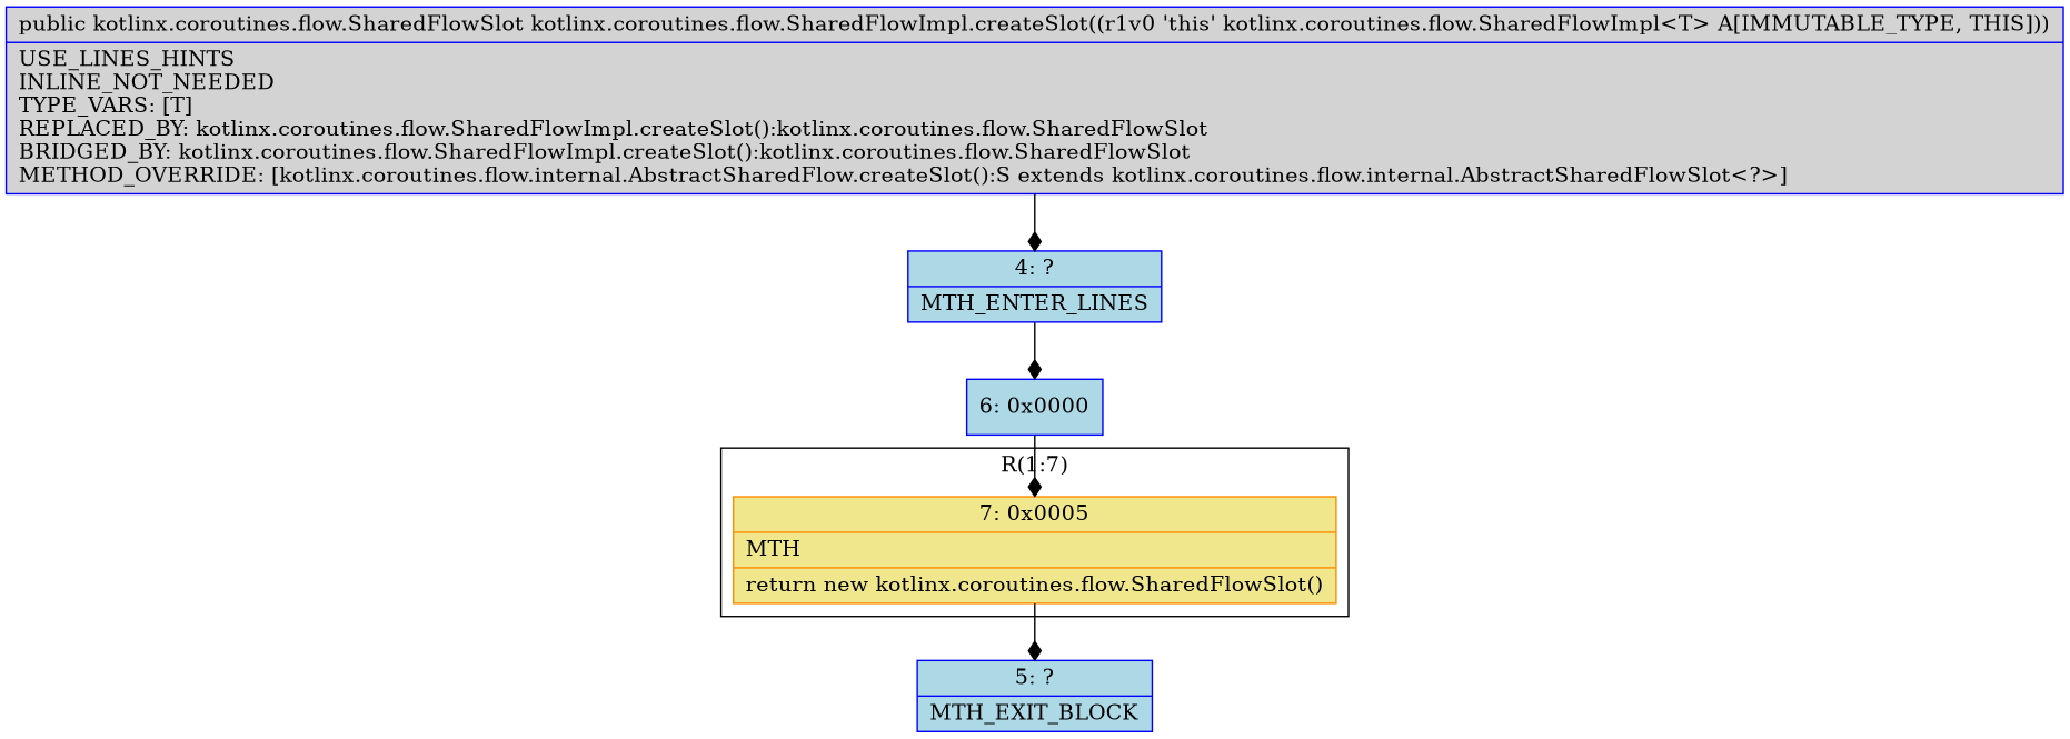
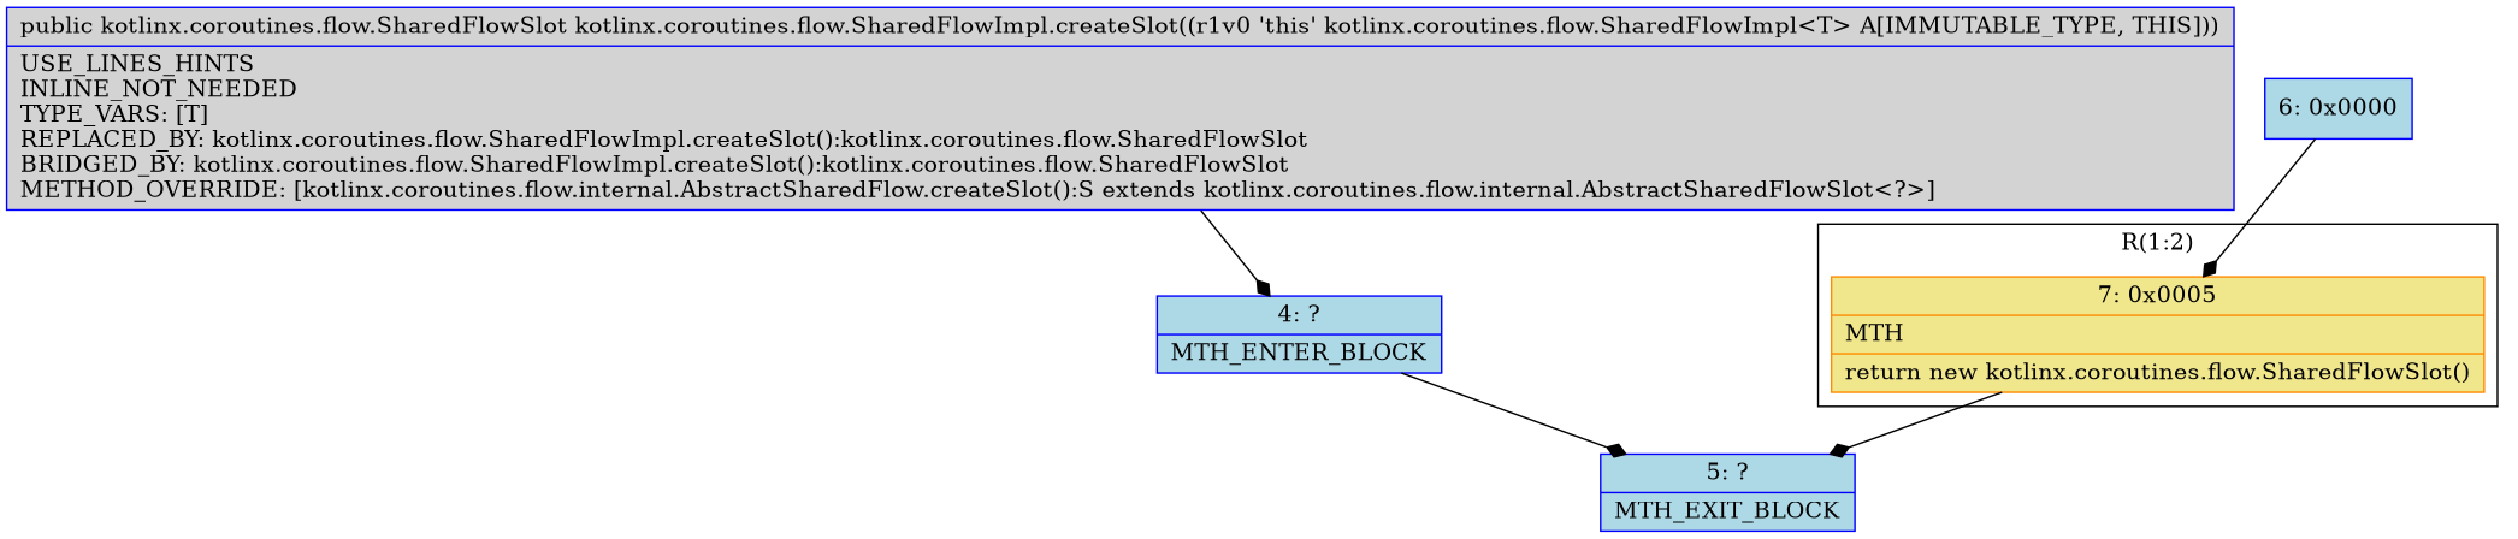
  digraph {
    node [color=blue fillcolor=lightblue shape=record style=filled]
    edge [arrowhead=diamond]
    n1 [color=darkorange fillcolor=khaki label="{7\:\ 0x0005|MTH\l|return new kotlinx.coroutines.flow.SharedFlowSlot()\l}"]
    n2 [label="{5\:\ ?|MTH_EXIT_BLOCK\l}"]
-   n3 [label="{4\:\ ?|MTH_ENTER_LINES\l}"]
+   n3 [label="{4\:\ ?|MTH_ENTER_BLOCK\l}"]
    n4 [label="{6\:\ 0x0000}"]
    n5 [fillcolor=lightgrey label="{public kotlinx.coroutines.flow.SharedFlowSlot kotlinx.coroutines.flow.SharedFlowImpl.createSlot((r1v0 'this' kotlinx.coroutines.flow.SharedFlowImpl\<T\> A[IMMUTABLE_TYPE, THIS]))  | USE_LINES_HINTS\lINLINE_NOT_NEEDED\lTYPE_VARS: [T]\lREPLACED_BY: kotlinx.coroutines.flow.SharedFlowImpl.createSlot():kotlinx.coroutines.flow.SharedFlowSlot\lBRIDGED_BY: kotlinx.coroutines.flow.SharedFlowImpl.createSlot():kotlinx.coroutines.flow.SharedFlowSlot\lMETHOD_OVERRIDE: [kotlinx.coroutines.flow.internal.AbstractSharedFlow.createSlot():S extends kotlinx.coroutines.flow.internal.AbstractSharedFlowSlot\<?\>]\l}"]
    subgraph cluster_1 {
-     label="R(1:7)"
+     label="R(1:2)"
      n1
    }
    n1 -> n2
-   n3 -> n4
+   n3 -> n2
    n4 -> n1
    n5 -> n3
  }
